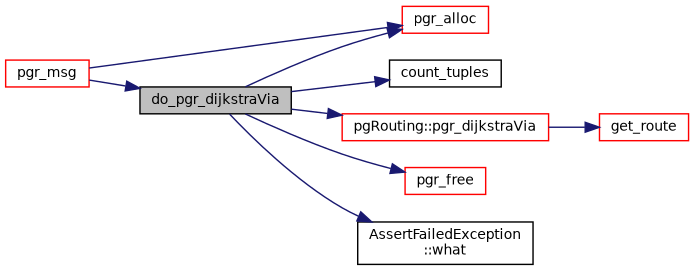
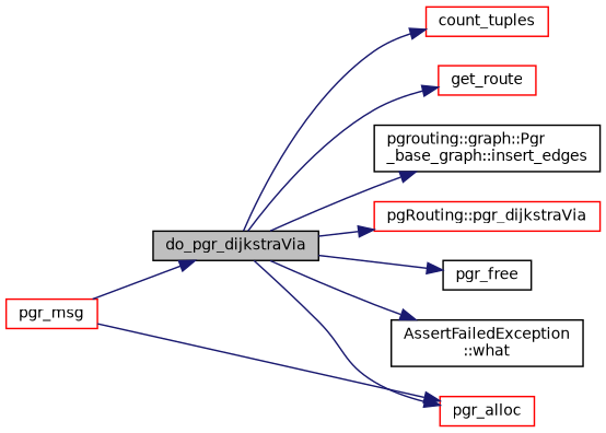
  digraph {
    rankdir=LR
    node [color=red fillcolor=white fontname=Helvetica fontsize=10 shape=record style=filled]
    edge [color=midnightblue fontname=Helvetica fontsize=10 labelfontname=Helvetica labelfontsize=10 style=solid]
    n1 [color=black fillcolor=grey75 fontcolor=black height=0.2 label=do_pgr_dijkstraVia width=0.4]
-   n2 [color=black height=0.2 label=count_tuples width=0.4]
+   n2 [height=0.2 label=count_tuples width=0.4]
    n3 [height=0.2 label=get_route width=0.4]
+   n4 [color=black height=0.2 label="pgrouting::graph::Pgr\l_base_graph::insert_edges" width=0.4]
    n5 [height=0.2 label=pgr_alloc width=0.4]
    n6 [height=0.2 label="pgRouting::pgr_dijkstraVia" width=0.4]
-   n7 [height=0.2 label=pgr_free width=0.4]
+   n7 [color=black height=0.2 label=pgr_free width=0.4]
    n8 [color=black height=0.2 label="AssertFailedException\l::what" width=0.4]
    n9 [height=0.2 label=pgr_msg width=0.4]
    n1 -> n2
-   n6 -> n3
+   n1 -> n3
+   n1 -> n4
    n1 -> n5
    n1 -> n6
    n1 -> n7
    n1 -> n8
    n9 -> n1
    n9 -> n5
  }
